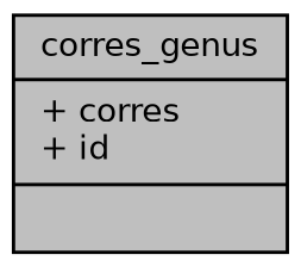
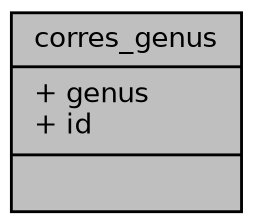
  digraph {
-   n1 [color=black fillcolor=grey75 fontcolor=black fontname=Helvetica fontsize=10 height=0.2 label="{corres_genus\n|+ corres\l+ id\l|}" shape=record style=filled width=0.4]
+   n1 [color=black fillcolor=grey75 fontcolor=black fontname=Helvetica fontsize=10 height=0.2 label="{corres_genus\n|+ genus\l+ id\l|}" shape=record style=filled width=0.4]
  }
